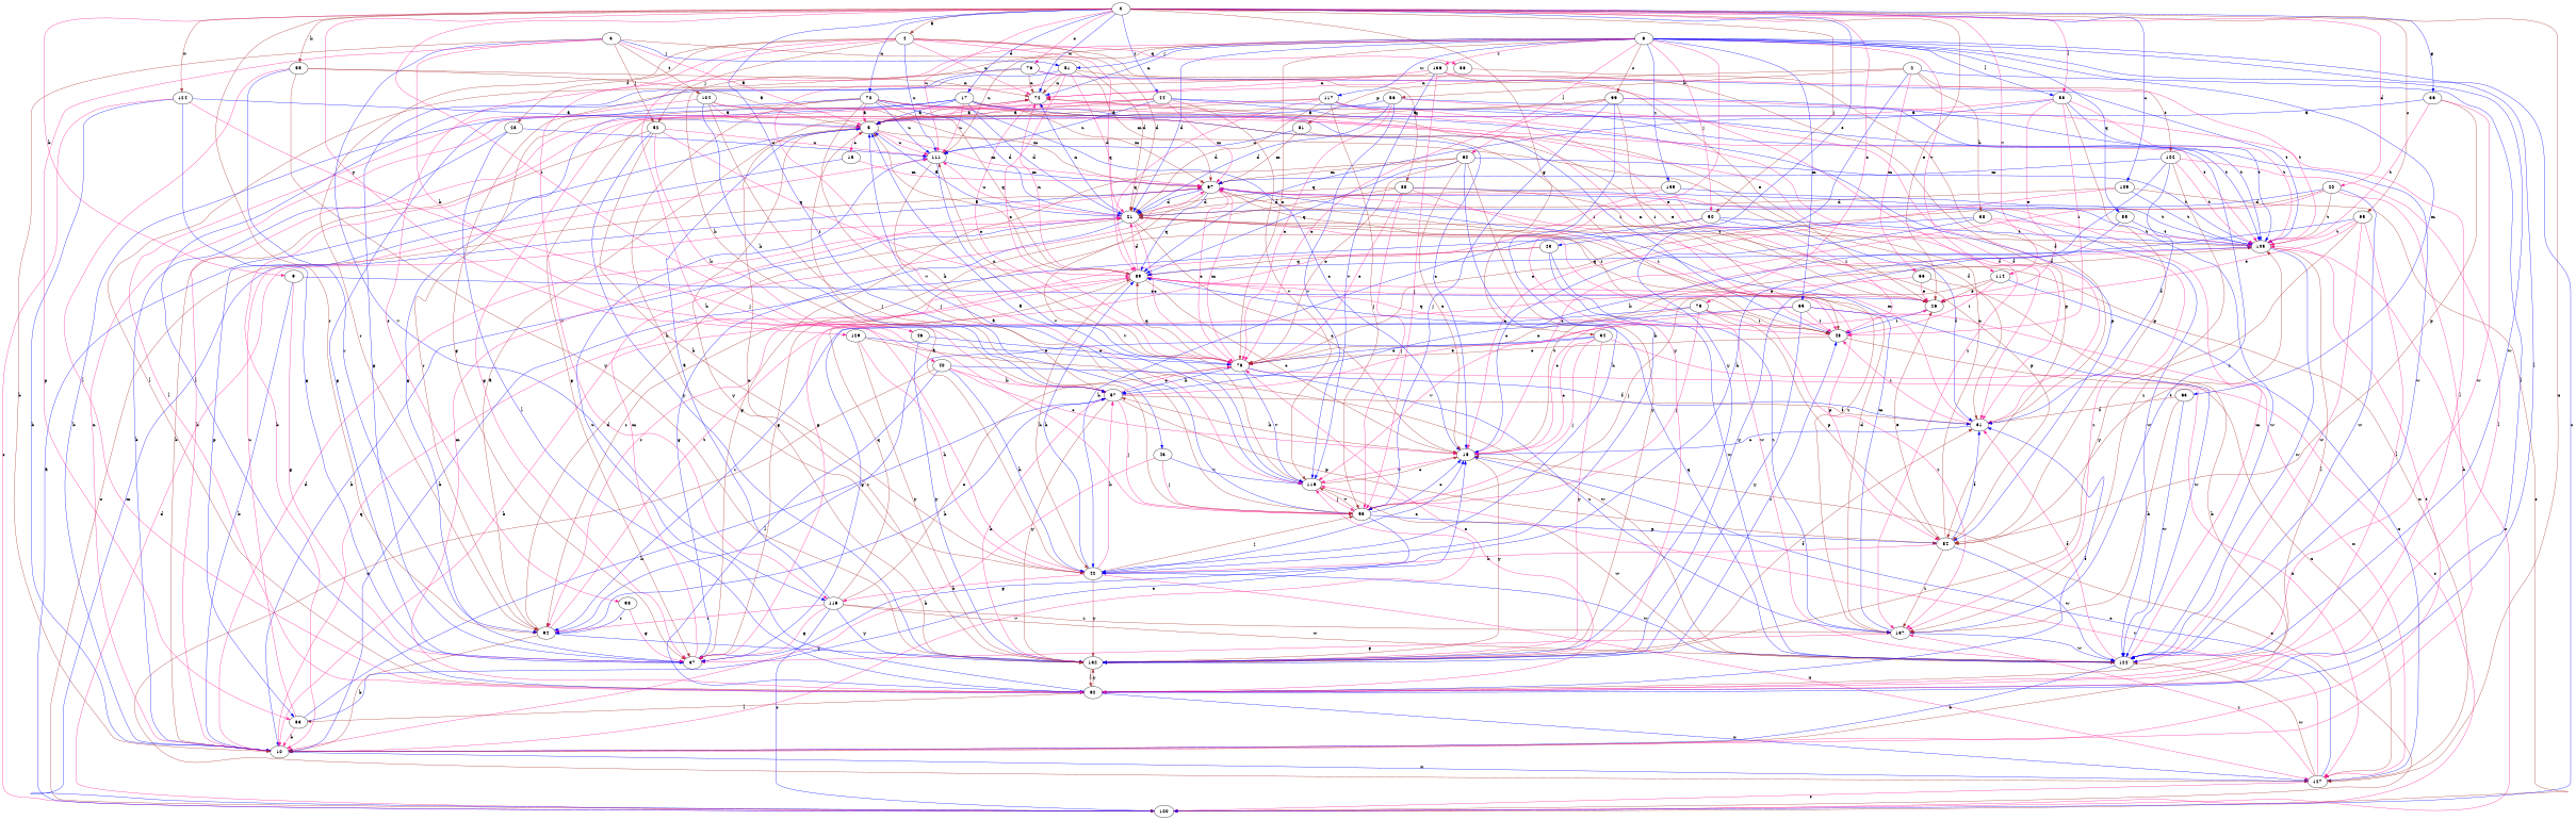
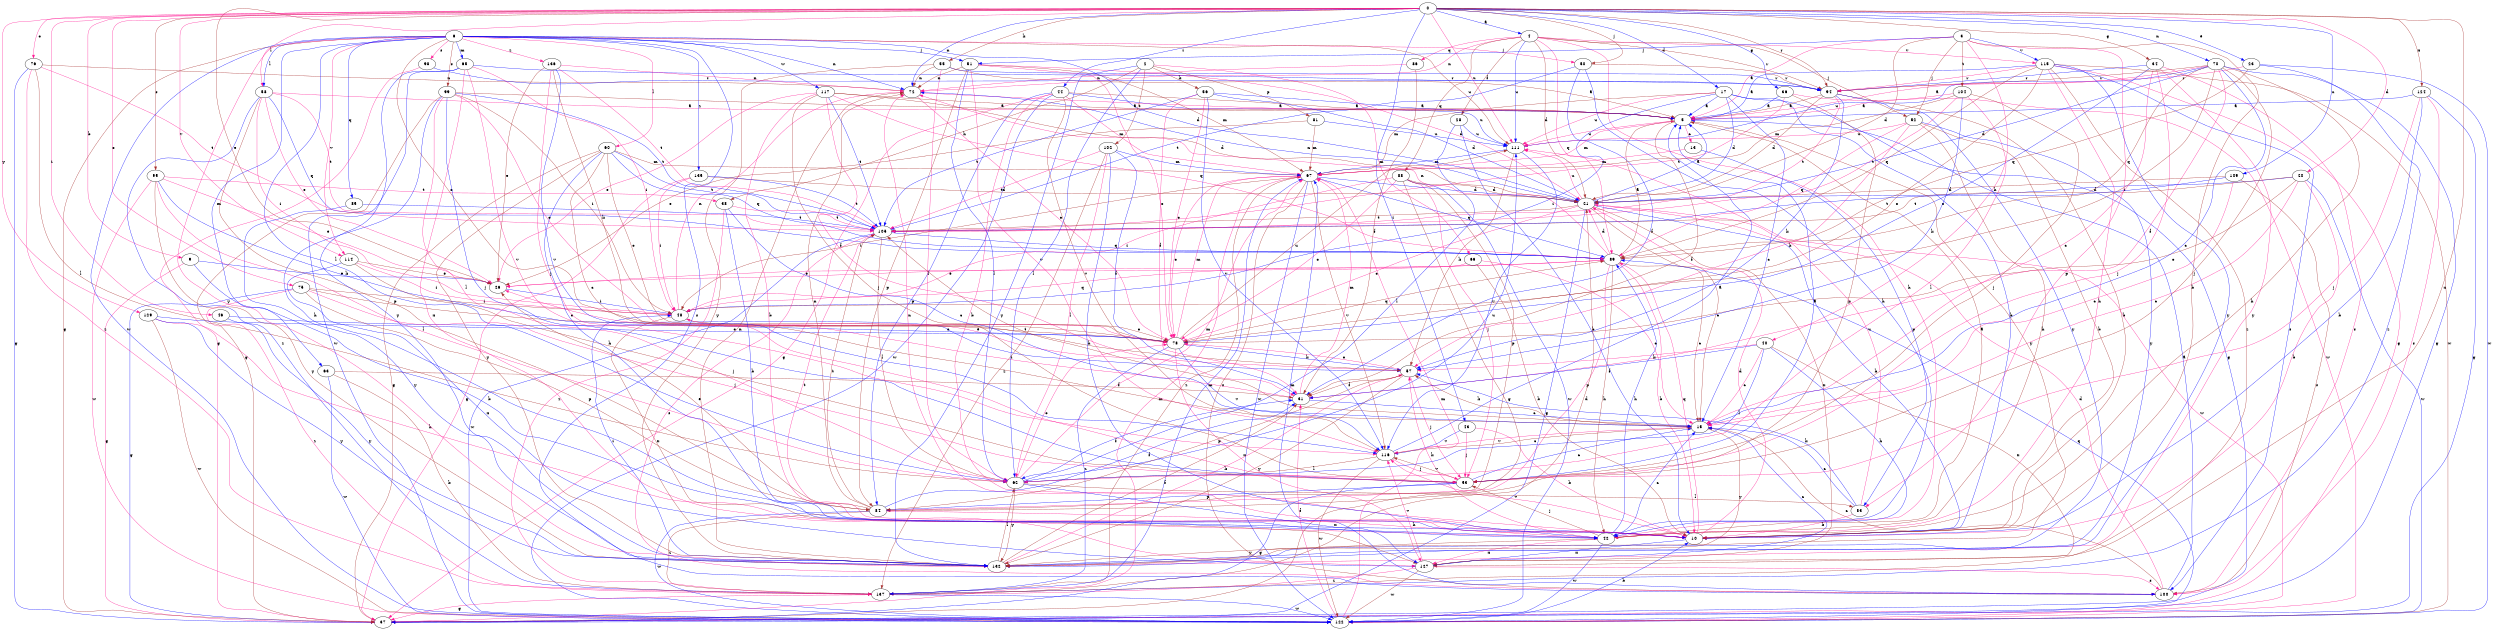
  strict digraph {
    edge [color=blue]
    0
    4
    9
    17
    20
    23
    26
    34
    36
    43
    44
    46
    50
    55
    58
    70
    72
    75
    76
    94
    95
    109
    111
    114
    124
    127
    129
    21
    52
    115
    28
    42
    86
    88
    89
    37
    10
    5
    67
    15
    48
    78
    122
    105
    137
    100
    132
    53
    84
    116
    31
    62
    57
    n54 [label=6]
    51
    60
    63
    65
    85
    98
    99
    117
    135
    136
    83
    2
    38
    56
    66
    81
    102
    3
    40
    104
    13
-   0 -> 4 [color=brown label=a]
+   0 -> 4 [label=a]
    0 -> 9 [color=deeppink label=b]
    0 -> 17 [label=d]
    0 -> 20 [color=deeppink label=d]
    0 -> 23 [label=e]
    0 -> 26 [color=brown label=e]
    0 -> 34 [color=brown label=g]
    0 -> 36 [label=g]
    0 -> 43 [label=i]
    0 -> 44 [label=i]
    0 -> 46 [color=deeppink label=i]
    0 -> 50 [color=brown label=j]
    0 -> 55 [color=brown label=k]
    0 -> 58 [color=deeppink label=l]
    0 -> 70 [label=n]
    0 -> 72 [label=n]
    0 -> 75 [color=deeppink label=o]
    0 -> 76 [color=deeppink label=o]
    0 -> 94 [color=brown label=r]
    0 -> 95 [color=brown label=s]
    0 -> 109 [label=u]
    0 -> 111 [color=deeppink label=u]
    0 -> 114 [color=deeppink label=v]
    0 -> 124 [color=brown label=x]
    0 -> 127 [color=brown label=x]
    0 -> 129 [color=deeppink label=y]
    4 -> 72 [color=deeppink label=n]
    4 -> 94 [color=brown label=r]
    4 -> 111 [label=u]
    4 -> 21 [color=brown label=d]
    4 -> 52 [color=brown label=j]
    4 -> 115 [color=deeppink label=v]
    4 -> 28 [color=brown label=f]
    4 -> 42 [color=deeppink label=h]
    4 -> 86 [color=deeppink label=q]
    4 -> 88 [color=brown label=q]
    4 -> 89 [color=deeppink label=q]
    9 -> 26 [label=e]
    9 -> 37 [color=deeppink label=g]
    9 -> 10 [label=b]
    17 -> 111 [color=deeppink label=u]
    17 -> 21 [label=d]
    17 -> 37 [label=g]
    17 -> 10 [label=b]
    17 -> 5 [label=a]
    17 -> 67 [color=brown label=m]
    17 -> 15 [label=c]
    17 -> 48 [label=i]
    20 -> 21 [label=d]
    20 -> 10 [color=deeppink label=b]
    20 -> 15 [color=deeppink label=c]
    20 -> 78 [color=brown label=o]
    20 -> 122 [label=w]
    20 -> 105 [color=brown label=t]
    23 -> 94 [color=deeppink label=r]
    23 -> 89 [color=brown label=q]
    23 -> 122 [label=w]
    23 -> 137 [label=z]
    26 -> 48 [label=i]
    34 -> 94 [label=r]
    34 -> 15 [color=deeppink label=c]
    34 -> 78 [label=o]
    34 -> 100 [color=deeppink label=s]
    34 -> 132 [color=deeppink label=y]
    34 -> 53 [color=deeppink label=j]
    36 -> 5 [label=a]
    36 -> 122 [color=deeppink label=w]
    36 -> 105 [color=deeppink label=t]
    36 -> 84 [color=brown label=p]
    43 -> 10 [color=deeppink label=b]
    43 -> 53 [color=deeppink label=j]
    43 -> 116 [label=v]
    44 -> 111 [label=u]
    44 -> 37 [color=deeppink label=g]
    44 -> 10 [color=deeppink label=b]
    44 -> 5 [color=brown label=a]
    44 -> 67 [color=deeppink label=m]
    44 -> 122 [label=w]
    44 -> 84 [label=p]
    44 -> 116 [color=brown label=v]
    46 -> 78 [label=o]
    46 -> 132 [label=y]
    50 -> 94 [color=brown label=r]
    50 -> 42 [label=h]
    50 -> 105 [label=t]
    50 -> 31 [label=f]
    55 -> 72 [color=brown label=n]
    55 -> 94 [label=r]
    55 -> 5 [color=brown label=a]
    55 -> 132 [color=brown label=y]
    55 -> 62 [color=deeppink label=l]
    58 -> 26 [color=deeppink label=e]
    58 -> 89 [label=q]
    58 -> 5 [color=deeppink label=a]
    58 -> 48 [color=deeppink label=i]
    58 -> 105 [color=deeppink label=t]
    58 -> 137 [label=z]
    58 -> 84 [color=brown label=p]
    70 -> 94 [color=brown label=r]
    70 -> 111 [label=u]
    70 -> 21 [label=d]
    70 -> 42 [color=brown label=h]
    70 -> 89 [color=brown label=q]
    70 -> 37 [label=g]
    70 -> 5 [color=deeppink label=a]
    70 -> 15 [label=c]
    70 -> 48 [color=brown label=i]
    70 -> 53 [color=brown label=j]
    70 -> 31 [color=deeppink label=f]
    72 -> 5 [color=deeppink label=a]
    72 -> 78 [color=deeppink label=o]
    75 -> 37 [label=g]
    75 -> 48 [color=brown label=i]
    75 -> 78 [color=brown label=o]
    75 -> 137 [color=deeppink label=z]
    75 -> 53 [color=deeppink label=j]
    75 -> 84 [color=brown label=p]
    76 -> 72 [color=brown label=n]
    76 -> 37 [label=g]
-   76 -> 105 [label=t]
+   76 -> 105 [color=deeppink label=t]
    76 -> 137 [color=deeppink label=z]
    76 -> 62 [color=brown label=l]
    94 -> 21 [color=brown label=d]
    94 -> 10 [color=brown label=b]
    94 -> 5 [color=brown label=a]
    94 -> 105 [color=deeppink label=t]
    94 -> 132 [label=y]
    94 -> 57 [label=k]
    95 -> 26 [color=deeppink label=e]
    95 -> 122 [color=deeppink label=w]
-   95 -> 105 [color=deeppink label=t]
+   95 -> 38 [color=deeppink label=t]
    95 -> 132 [color=brown label=y]
    95 -> 62 [color=deeppink label=l]
    95 -> 57 [label=k]
    109 -> 21 [color=brown label=d]
    109 -> 15 [color=deeppink label=c]
    109 -> 105 [label=t]
    109 -> 100 [color=brown label=s]
    111 -> 67 [label=m]
    111 -> 116 [label=v]
    111 -> 57 [color=brown label=k]
    114 -> 26 [color=brown label=e]
    114 -> 127 [label=x]
    114 -> 48 [color=deeppink label=i]
    114 -> 53 [color=brown label=j]
    124 -> 37 [label=g]
    124 -> 10 [label=b]
    124 -> 5 [label=a]
    124 -> 100 [color=deeppink label=s]
    124 -> 53 [color=deeppink label=j]
    127 -> 15 [label=c]
    127 -> 122 [color=brown label=w]
    127 -> 137 [color=deeppink label=z]
    127 -> 100 [color=deeppink label=s]
    127 -> 116 [color=deeppink label=v]
    129 -> 42 [color=deeppink label=h]
    129 -> 78 [label=o]
    129 -> 122 [color=brown label=w]
-   129 -> 132 [color=brown label=y]
+   129 -> 132 [label=y]
    21 -> 72 [label=n]
    21 -> 111 [color=deeppink label=u]
    21 -> 127 [color=brown label=x]
    21 -> 37 [label=g]
    21 -> 10 [label=b]
    21 -> 5 [label=a]
    21 -> 15 [color=brown label=c]
    21 -> 78 [color=deeppink label=o]
    21 -> 122 [color=deeppink label=w]
    21 -> 105 [color=brown label=t]
    52 -> 111 [color=deeppink label=u]
    52 -> 42 [color=brown label=h]
    52 -> 89 [color=deeppink label=q]
    52 -> 10 [color=brown label=b]
    52 -> 132 [label=y]
    52 -> 57 [color=deeppink label=k]
    115 -> 94 [color=deeppink label=r]
-   42 -> 115 [color=deeppink label=h]
+   115 -> 42 [color=deeppink label=h]
    115 -> 89 [color=brown label=q]
    115 -> 37 [color=deeppink label=g]
    115 -> 5 [label=a]
    115 -> 78 [color=brown label=o]
    115 -> 122 [color=brown label=w]
    115 -> 137 [color=brown label=z]
    115 -> 100 [label=s]
    115 -> 132 [label=y]
    28 -> 111 [label=u]
    28 -> 10 [label=b]
    28 -> 62 [label=l]
    42 -> 127 [color=deeppink label=x]
    42 -> 89 [label=h]
    42 -> 5 [color=brown label=a]
    42 -> 15 [label=c]
    42 -> 122 [label=w]
    42 -> 132 [color=brown label=y]
    42 -> 53 [color=brown label=j]
    42 -> 57 [color=deeppink label=k]
    86 -> 72 [color=deeppink label=n]
    86 -> 31 [color=brown label=f]
    88 -> 21 [color=brown label=d]
    88 -> 37 [color=brown label=g]
    88 -> 48 [color=deeppink label=i]
    88 -> 78 [color=deeppink label=o]
    88 -> 122 [label=w]
    88 -> 53 [color=deeppink label=j]
    88 -> 84 [color=brown label=p]
    89 -> 26 [color=deeppink label=e]
    89 -> 72 [color=deeppink label=n]
    89 -> 21 [color=deeppink label=d]
    89 -> 42 [color=brown label=h]
    89 -> 10 [color=deeppink label=b]
    89 -> 5 [color=brown label=a]
    89 -> 15 [color=brown label=c]
    89 -> 84 [color=deeppink label=p]
    37 -> 67 [color=deeppink label=m]
    10 -> 72 [color=deeppink label=n]
    10 -> 127 [label=x]
    10 -> 21 [color=deeppink label=d]
    10 -> 89 [color=deeppink label=q]
    10 -> 105 [color=deeppink label=t]
    10 -> 116 [color=deeppink label=v]
    5 -> 111 [color=deeppink label=u]
    5 -> 67 [color=deeppink label=m]
    5 -> 132 [color=brown label=y]
    5 -> 31 [color=brown label=f]
    5 -> 13 [color=deeppink label=c]
    67 -> 21 [label=d]
    67 -> 89 [label=q]
    67 -> 48 [color=brown label=i]
    67 -> 78 [color=deeppink label=o]
    67 -> 122 [label=w]
    67 -> 137 [color=brown label=z]
    67 -> 100 [color=brown label=s]
    67 -> 116 [color=brown label=v]
    15 -> 105 [color=brown label=t]
    15 -> 132 [color=brown label=y]
    15 -> 116 [color=deeppink label=v]
    15 -> 57 [color=brown label=k]
    48 -> 72 [color=deeppink label=n]
    48 -> 127 [color=brown label=x]
    48 -> 89 [color=deeppink label=q]
    48 -> 78 [color=brown label=o]
    78 -> 111 [color=brown label=u]
    78 -> 127 [color=deeppink label=x]
    78 -> 89 [color=brown label=q]
    78 -> 67 [color=deeppink label=m]
    78 -> 137 [label=z]
    78 -> 116 [label=v]
    78 -> 57 [label=k]
    122 -> 89 [label=q]
    122 -> 10 [label=b]
    122 -> 67 [color=deeppink label=m]
    122 -> 31 [color=deeppink label=f]
    105 -> 89 [label=q]
    105 -> 122 [label=w]
    105 -> 100 [color=deeppink label=s]
    105 -> 62 [color=brown label=l]
    137 -> 21 [color=brown label=d]
    137 -> 37 [color=deeppink label=g]
    137 -> 67 [label=m]
    137 -> 122 [label=w]
    100 -> 21 [color=deeppink label=d]
    100 -> 5 [label=a]
    100 -> 67 [label=m]
    100 -> 15 [color=brown label=c]
    132 -> 72 [color=brown label=n]
    132 -> 48 [label=i]
    132 -> 31 [color=brown label=f]
    132 -> 62 [color=brown label=l]
    132 -> 57 [color=deeppink label=k]
    53 -> 37 [label=g]
    53 -> 5 [label=a]
    53 -> 15 [label=c]
    53 -> 84 [label=p]
    53 -> 116 [color=brown label=v]
    84 -> 26 [color=brown label=e]
    84 -> 72 [color=brown label=n]
    84 -> 42 [color=deeppink label=h]
    84 -> 122 [label=w]
    84 -> 105 [color=brown label=t]
    84 -> 137 [color=brown label=z]
    84 -> 31 [label=f]
    116 -> 5 [label=a]
    116 -> 15 [color=brown label=c]
    116 -> 122 [color=brown label=w]
    116 -> 53 [color=deeppink label=j]
+   116 -> 62 [color=brown label=l]
    31 -> 67 [color=deeppink label=m]
    31 -> 15 [label=c]
    31 -> 48 [color=deeppink label=i]
    62 -> 111 [label=u]
    62 -> 127 [label=x]
    62 -> 67 [color=deeppink label=m]
    62 -> 78 [color=deeppink label=o]
    62 -> 132 [color=brown label=y]
    62 -> 31 [label=f]
    62 -> 83 [color=brown label=l]
    57 -> 26 [color=deeppink label=e]
    57 -> 78 [color=deeppink label=o]
    57 -> 132 [color=brown label=y]
    57 -> 53 [color=deeppink label=j]
    57 -> 84 [color=brown label=p]
    57 -> 31 [color=brown label=f]
    n54 -> 50 [color=deeppink label=j]
    n54 -> 58 [label=l]
    n54 -> 72 [label=n]
    n54 -> 111 [color=brown label=u]
    n54 -> 114 [color=deeppink label=v]
    n54 -> 21 [label=d]
    n54 -> 37 [color=brown label=g]
    n54 -> 78 [color=brown label=o]
    n54 -> 122 [label=w]
    n54 -> 100 [label=s]
    n54 -> 132 [color=deeppink label=y]
    n54 -> 62 [label=l]
    n54 -> 51 [label=j]
    n54 -> 60 [color=deeppink label=l]
    n54 -> 63 [label=m]
    n54 -> 65 [label=m]
    n54 -> 85 [label=q]
    n54 -> 98 [color=deeppink label=s]
    n54 -> 99 [color=brown label=s]
    n54 -> 117 [label=w]
    n54 -> 135 [label=z]
    n54 -> 136 [color=deeppink label=z]
    51 -> 72 [color=brown label=n]
    51 -> 21 [color=deeppink label=d]
    51 -> 67 [color=brown label=m]
    51 -> 78 [color=deeppink label=o]
    51 -> 84 [color=brown label=p]
    51 -> 116 [color=deeppink label=v]
    51 -> 62 [label=l]
    60 -> 42 [label=h]
    60 -> 89 [label=q]
    60 -> 37 [color=brown label=g]
    60 -> 67 [color=brown label=m]
    60 -> 15 [color=brown label=c]
    60 -> 78 [color=brown label=o]
    60 -> 105 [label=t]
    60 -> 132 [color=brown label=y]
    63 -> 122 [label=w]
    63 -> 137 [color=brown label=b]
    63 -> 31 [color=brown label=f]
    65 -> 94 [label=r]
    65 -> 127 [color=deeppink label=x]
    65 -> 48 [color=deeppink label=i]
    65 -> 122 [label=w]
    65 -> 132 [label=y]
    65 -> 116 [color=deeppink label=v]
    85 -> 105 [label=t]
    85 -> 132 [label=y]
    98 -> 94 [label=r]
    98 -> 37 [color=deeppink label=g]
    99 -> 42 [label=h]
    99 -> 37 [color=brown label=g]
    99 -> 5 [color=brown label=a]
    99 -> 48 [color=brown label=i]
    99 -> 78 [color=deeppink label=o]
    99 -> 105 [label=t]
    99 -> 53 [label=j]
    99 -> 62 [color=deeppink label=l]
    117 -> 26 [color=deeppink label=e]
    117 -> 21 [color=brown label=d]
    117 -> 89 [color=deeppink label=q]
    117 -> 10 [color=deeppink label=b]
    117 -> 5 [color=brown label=a]
    117 -> 105 [label=t]
    117 -> 53 [color=brown label=j]
    117 -> 31 [color=deeppink label=f]
    135 -> 21 [color=brown label=d]
    135 -> 37 [color=deeppink label=g]
    135 -> 48 [color=deeppink label=i]
    135 -> 105 [label=t]
    136 -> 26 [color=brown label=e]
    136 -> 72 [color=deeppink label=n]
    136 -> 105 [color=deeppink label=t]
    136 -> 53 [color=deeppink label=j]
    136 -> 116 [label=v]
    136 -> 57 [color=brown label=k]
    83 -> 111 [color=deeppink label=u]
    83 -> 10 [color=deeppink label=b]
    83 -> 15 [label=c]
    83 -> 57 [label=k]
    2 -> 132 [label=y]
    2 -> 62 [label=l]
    2 -> 38 [color=brown label=h]
    2 -> 56 [color=brown label=k]
    2 -> 66 [color=deeppink label=m]
    2 -> 81 [color=brown label=p]
    2 -> 102 [color=brown label=t]
    38 -> 10 [label=b]
    38 -> 15 [label=c]
    38 -> 105 [color=deeppink label=t]
    38 -> 137 [color=deeppink label=z]
    56 -> 21 [label=d]
    56 -> 5 [label=a]
    56 -> 78 [color=deeppink label=o]
    56 -> 105 [label=t]
    56 -> 116 [label=v]
    56 -> 31 [color=deeppink label=f]
    66 -> 26 [color=deeppink label=e]
    66 -> 10 [color=brown label=b]
    66 -> 15 [color=deeppink label=c]
    81 -> 26 [color=brown label=e]
    81 -> 111 [label=u]
    81 -> 67 [color=brown label=m]
    102 -> 42 [label=h]
    102 -> 67 [label=m]
    102 -> 105 [color=deeppink label=t]
    102 -> 137 [color=brown label=z]
    102 -> 31 [label=f]
    102 -> 62 [color=deeppink label=l]
    3 -> 21 [color=brown label=d]
    3 -> 52 [color=brown label=j]
    3 -> 115 [label=v]
    3 -> 10 [color=brown label=b]
    3 -> 5 [color=deeppink label=a]
    3 -> 51 [label=j]
    3 -> 83 [color=deeppink label=p]
    3 -> 40 [color=deeppink label=h]
    3 -> 104 [color=brown label=t]
    40 -> 127 [color=brown label=x]
    40 -> 42 [label=h]
    40 -> 15 [color=deeppink label=c]
    40 -> 31 [label=f]
    40 -> 62 [label=l]
    40 -> 57 [color=deeppink label=k]
    104 -> 5 [color=deeppink label=a]
    104 -> 67 [color=brown label=m]
    104 -> 105 [color=deeppink label=t]
    104 -> 53 [color=brown label=j]
    104 -> 62 [color=deeppink label=l]
    104 -> 57 [label=k]
    13 -> 67 [color=deeppink label=m]
    13 -> 83 [label=p]
  }
